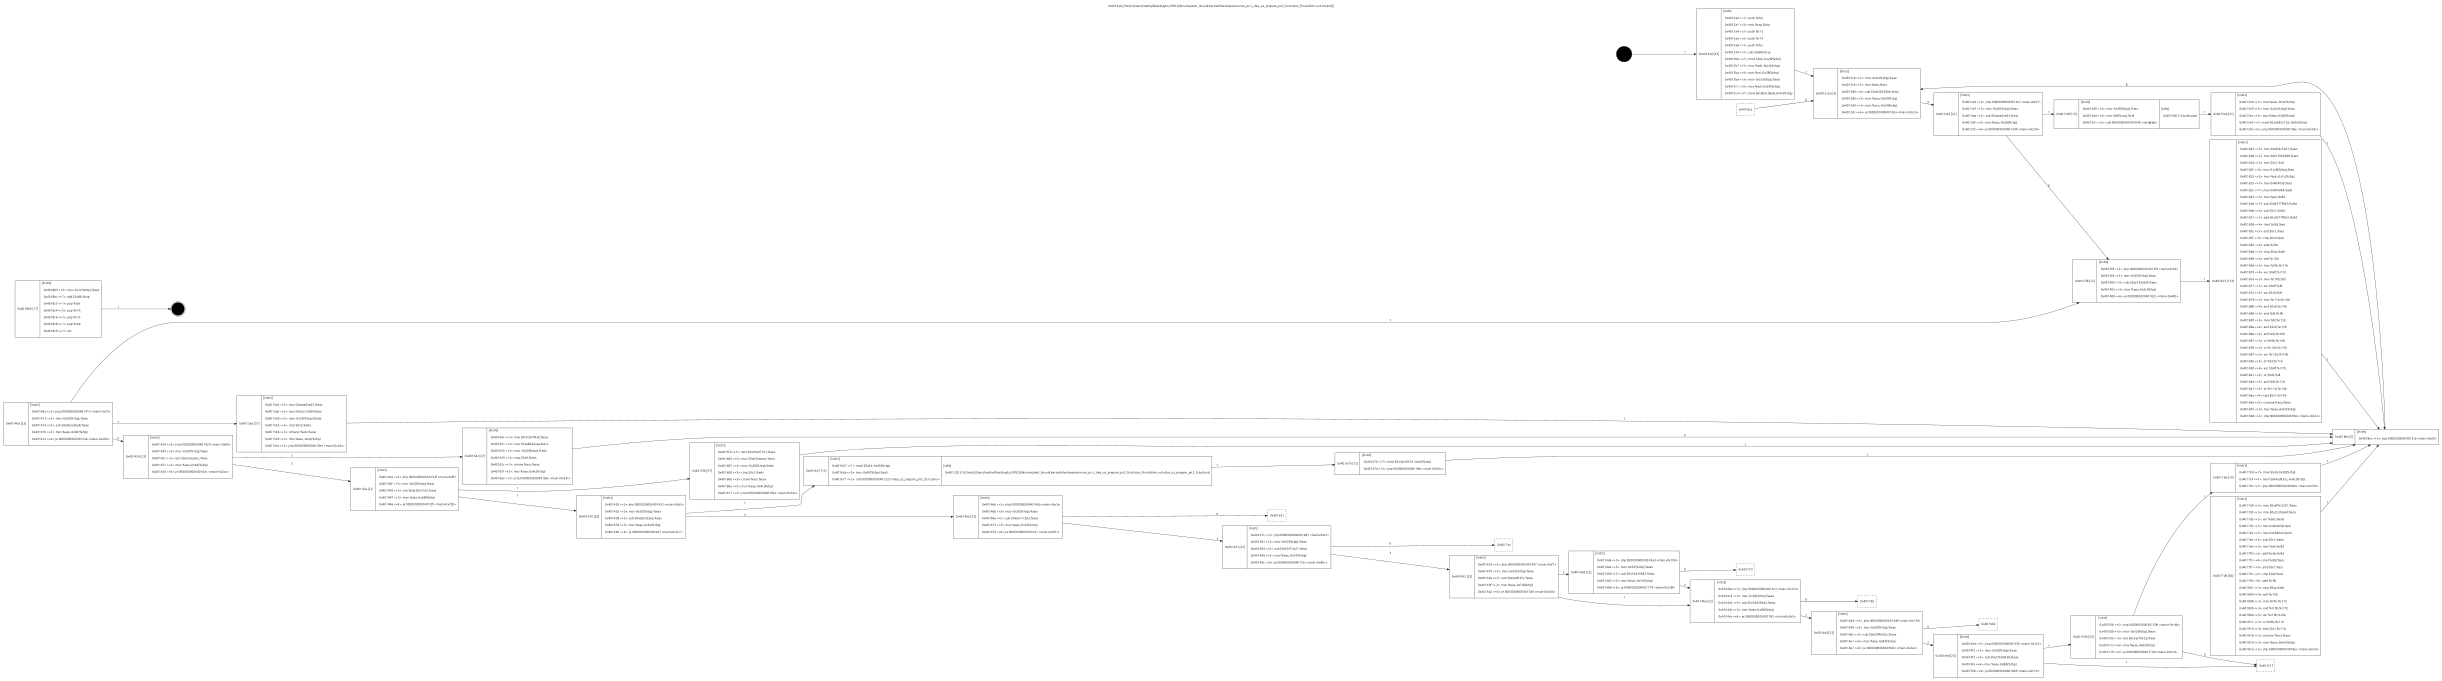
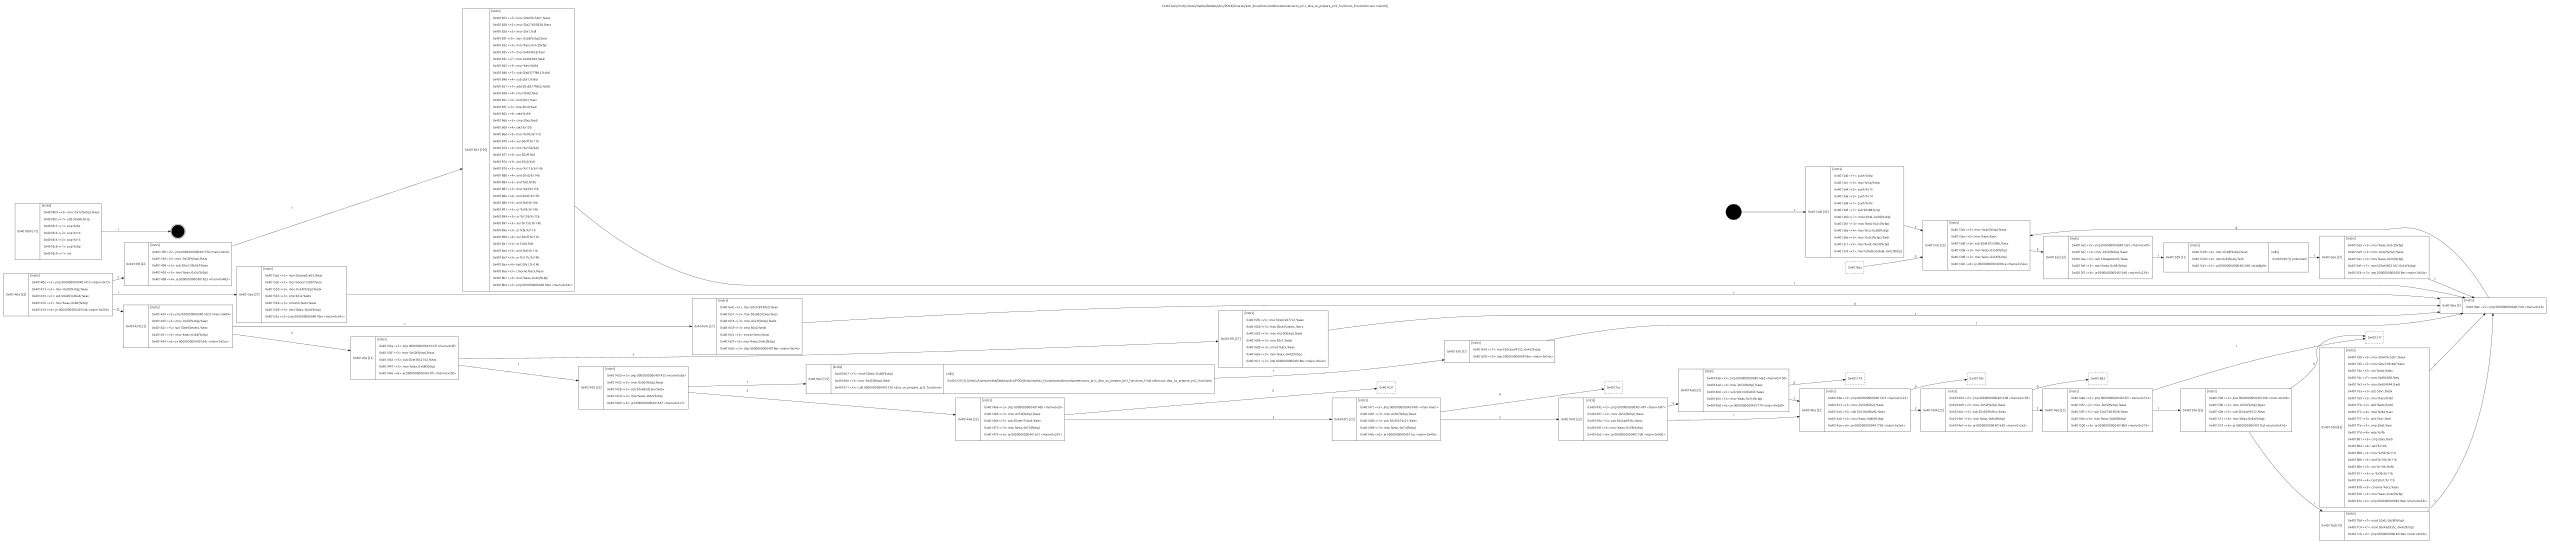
  digraph {
    fontname=Ubuntu
    label="0x4013a0 (/mnt/c/Users/mathe/Desktop/tcc/POCII/binaries/extr_linuxdriversisdnhardwareeiconos_pri.c_diva_os_prepare_pri2_functions_Final-ollvm.out::main(0))"
    labelloc=t
    rankdir=LR
    node [fontname=Ubuntu shape=record]
    edge [fontname=Ubuntu]
    Entry [fillcolor=black height=0.3 shape=circle style=filled width=0.3]
    n2 [label="{\n     0x4013a0 [43]\l\n     | [instrs]\l\n     &nbsp;&nbsp;0x4013a0 \<+1\>: push %rbp\l\n     &nbsp;&nbsp;0x4013a1 \<+3\>: mov %rsp,%rbp\l\n     &nbsp;&nbsp;0x4013a4 \<+2\>: push %r15\l\n     &nbsp;&nbsp;0x4013a6 \<+2\>: push %r14\l\n     &nbsp;&nbsp;0x4013a8 \<+1\>: push %rbx\l\n     &nbsp;&nbsp;0x4013a9 \<+7\>: sub $0x88,%rsp\l\n     &nbsp;&nbsp;0x4013b0 \<+7\>: movl $0x0,-0x28(%rbp)\l\n     &nbsp;&nbsp;0x4013b7 \<+3\>: mov %edi,-0x2c(%rbp)\l\n     &nbsp;&nbsp;0x4013ba \<+4\>: mov %rsi,-0x38(%rbp)\l\n     &nbsp;&nbsp;0x4013be \<+3\>: mov -0x2c(%rbp),%edi\l\n     &nbsp;&nbsp;0x4013c1 \<+3\>: mov %edi,-0x24(%rbp)\l\n     &nbsp;&nbsp;0x4013c4 \<+7\>: movl $0xd63cd6a8,-0x4c(%rbp)\l\n  }"]
    n3 [label="{\n     0x4013cb [23]\l\n     | [instrs]\l\n     &nbsp;&nbsp;0x4013cb \<+3\>: mov -0x4c(%rbp),%eax\l\n     &nbsp;&nbsp;0x4013ce \<+2\>: mov %eax,%ecx\l\n     &nbsp;&nbsp;0x4013d0 \<+6\>: sub $0x83032b9b,%ecx\l\n     &nbsp;&nbsp;0x4013d6 \<+3\>: mov %eax,-0x50(%rbp)\l\n     &nbsp;&nbsp;0x4013d9 \<+3\>: mov %ecx,-0x54(%rbp)\l\n     &nbsp;&nbsp;0x4013dc \<+6\>: je 00000000004018ca \<main+0x52a\>\l\n  }"]
    n4 [label="{\n     0x4013e2 [22]\l\n     | [instrs]\l\n     &nbsp;&nbsp;0x4013e2 \<+5\>: jmp 00000000004013e7 \<main+0x47\>\l\n     &nbsp;&nbsp;0x4013e7 \<+3\>: mov -0x50(%rbp),%eax\l\n     &nbsp;&nbsp;0x4013ea \<+5\>: sub $0xaea0ce03,%eax\l\n     &nbsp;&nbsp;0x4013ef \<+3\>: mov %eax,-0x58(%rbp)\l\n     &nbsp;&nbsp;0x4013f2 \<+6\>: je 00000000004015d9 \<main+0x239\>\l\n  }"]
    n5 [label="{\n     0x4018ca\l\n  }" style=dashed]
    n6 [label="{\n     0x4015d9 [13]\l\n     | [instrs]\l\n     &nbsp;&nbsp;0x4015d9 \<+4\>: mov -0x38(%rbp),%rax\l\n     &nbsp;&nbsp;0x4015dd \<+4\>: mov 0x8(%rax),%rdi\l\n     &nbsp;&nbsp;0x4015e1 \<+5\>: call 0000000000401040 \<atoi@plt\>\l\n     | [calls]\l\n     &nbsp;&nbsp;0x401040 \{1\} (unknown)\l\n  }"]
    n7 [label="{\n     0x4013f8 [22]\l\n     | [instrs]\l\n     &nbsp;&nbsp;0x4013f8 \<+5\>: jmp 00000000004013fd \<main+0x5d\>\l\n     &nbsp;&nbsp;0x4013fd \<+3\>: mov -0x50(%rbp),%eax\l\n     &nbsp;&nbsp;0x401400 \<+5\>: sub $0xc539c66f,%eax\l\n     &nbsp;&nbsp;0x401405 \<+3\>: mov %eax,-0x5c(%rbp)\l\n     &nbsp;&nbsp;0x401408 \<+6\>: je 0000000000401823 \<main+0x483\>\l\n  }"]
    n8 [label="{\n     0x4015e6 [21]\l\n     | [instrs]\l\n     &nbsp;&nbsp;0x4015e6 \<+3\>: mov %eax,-0x3c(%rbp)\l\n     &nbsp;&nbsp;0x4015e9 \<+3\>: mov -0x3c(%rbp),%eax\l\n     &nbsp;&nbsp;0x4015ec \<+3\>: mov %eax,-0x20(%rbp)\l\n     &nbsp;&nbsp;0x4015ef \<+7\>: movl $0xe3852162,-0x4c(%rbp)\l\n     &nbsp;&nbsp;0x4015f6 \<+5\>: jmp 00000000004018ec \<main+0x54c\>\l\n  }"]
    n9 [label="{\n     0x401823 [150]\l\n     | [instrs]\l\n     &nbsp;&nbsp;0x401823 \<+5\>: mov $0x6f4c3261,%eax\l\n     &nbsp;&nbsp;0x401828 \<+5\>: mov $0x27603838,%ecx\l\n     &nbsp;&nbsp;0x40182d \<+2\>: mov $0x1,%dl\l\n     &nbsp;&nbsp;0x40182f \<+3\>: mov -0x28(%rbp),%esi\l\n     &nbsp;&nbsp;0x401832 \<+3\>: mov %esi,-0x1c(%rbp)\l\n     &nbsp;&nbsp;0x401835 \<+7\>: mov 0x404058,%esi\l\n     &nbsp;&nbsp;0x40183c \<+7\>: mov 0x404044,%edi\l\n     &nbsp;&nbsp;0x401843 \<+3\>: mov %esi,%r8d\l\n     &nbsp;&nbsp;0x401846 \<+7\>: sub $0x8377f863,%r8d\l\n     &nbsp;&nbsp;0x40184d \<+4\>: sub $0x1,%r8d\l\n     &nbsp;&nbsp;0x401851 \<+7\>: add $0x8377f863,%r8d\l\n     &nbsp;&nbsp;0x401858 \<+4\>: imul %r8d,%esi\l\n     &nbsp;&nbsp;0x40185c \<+3\>: and $0x1,%esi\l\n     &nbsp;&nbsp;0x40185f \<+3\>: cmp $0x0,%esi\l\n     &nbsp;&nbsp;0x401862 \<+4\>: sete %r9b\l\n     &nbsp;&nbsp;0x401866 \<+3\>: cmp $0xa,%edi\l\n     &nbsp;&nbsp;0x401869 \<+4\>: setl %r10b\l\n     &nbsp;&nbsp;0x40186d \<+3\>: mov %r9b,%r11b\l\n     &nbsp;&nbsp;0x401870 \<+4\>: xor $0xff,%r11b\l\n     &nbsp;&nbsp;0x401874 \<+3\>: mov %r10b,%bl\l\n     &nbsp;&nbsp;0x401877 \<+3\>: xor $0xff,%bl\l\n     &nbsp;&nbsp;0x40187a \<+3\>: xor $0x0,%dl\l\n     &nbsp;&nbsp;0x40187d \<+3\>: mov %r11b,%r14b\l\n     &nbsp;&nbsp;0x401880 \<+4\>: and $0x0,%r14b\l\n     &nbsp;&nbsp;0x401884 \<+3\>: and %dl,%r9b\l\n     &nbsp;&nbsp;0x401887 \<+3\>: mov %bl,%r15b\l\n     &nbsp;&nbsp;0x40188a \<+4\>: and $0x0,%r15b\l\n     &nbsp;&nbsp;0x40188e \<+3\>: and %dl,%r10b\l\n     &nbsp;&nbsp;0x401891 \<+3\>: or %r9b,%r14b\l\n     &nbsp;&nbsp;0x401894 \<+3\>: or %r10b,%r15b\l\n     &nbsp;&nbsp;0x401897 \<+3\>: xor %r15b,%r14b\l\n     &nbsp;&nbsp;0x40189a \<+3\>: or %bl,%r11b\l\n     &nbsp;&nbsp;0x40189d \<+4\>: xor $0xff,%r11b\l\n     &nbsp;&nbsp;0x4018a1 \<+3\>: or $0x0,%dl\l\n     &nbsp;&nbsp;0x4018a4 \<+3\>: and %dl,%r11b\l\n     &nbsp;&nbsp;0x4018a7 \<+3\>: or %r11b,%r14b\l\n     &nbsp;&nbsp;0x4018aa \<+4\>: test $0x1,%r14b\l\n     &nbsp;&nbsp;0x4018ae \<+3\>: cmovne %ecx,%eax\l\n     &nbsp;&nbsp;0x4018b1 \<+3\>: mov %eax,-0x4c(%rbp)\l\n     &nbsp;&nbsp;0x4018b4 \<+5\>: jmp 00000000004018ec \<main+0x54c\>\l\n  }"]
    Exit [fillcolor=black height=0.3 peripheries=2 shape=circle style=filled width=0.3]
    n11 [label="{\n     0x4018ec [5]\l\n     | [instrs]\l\n     &nbsp;&nbsp;0x4018ec \<+5\>: jmp 00000000004013cb \<main+0x2b\>\l\n  }"]
    n12 [label="{\n     0x40140e [22]\l\n     | [instrs]\l\n     &nbsp;&nbsp;0x40140e \<+5\>: jmp 0000000000401413 \<main+0x73\>\l\n     &nbsp;&nbsp;0x401413 \<+3\>: mov -0x50(%rbp),%eax\l\n     &nbsp;&nbsp;0x401416 \<+5\>: sub $0xd63cd6a8,%eax\l\n     &nbsp;&nbsp;0x40141b \<+3\>: mov %eax,-0x60(%rbp)\l\n     &nbsp;&nbsp;0x40141e \<+6\>: je 00000000004015a6 \<main+0x206\>\l\n  }"]
    n13 [label="{\n     0x4015a6 [27]\l\n     | [instrs]\l\n     &nbsp;&nbsp;0x4015a6 \<+5\>: mov $0xaea0ce03,%eax\l\n     &nbsp;&nbsp;0x4015ab \<+5\>: mov $0x5a1c58bf,%ecx\l\n     &nbsp;&nbsp;0x4015b0 \<+3\>: mov -0x24(%rbp),%edx\l\n     &nbsp;&nbsp;0x4015b3 \<+3\>: cmp $0x2,%edx\l\n     &nbsp;&nbsp;0x4015b6 \<+3\>: cmovne %ecx,%eax\l\n     &nbsp;&nbsp;0x4015b9 \<+3\>: mov %eax,-0x4c(%rbp)\l\n     &nbsp;&nbsp;0x4015bc \<+5\>: jmp 00000000004018ec \<main+0x54c\>\l\n  }"]
    n14 [label="{\n     0x401424 [22]\l\n     | [instrs]\l\n     &nbsp;&nbsp;0x401424 \<+5\>: jmp 0000000000401429 \<main+0x89\>\l\n     &nbsp;&nbsp;0x401429 \<+3\>: mov -0x50(%rbp),%eax\l\n     &nbsp;&nbsp;0x40142c \<+5\>: sub $0xe35eaecc,%eax\l\n     &nbsp;&nbsp;0x401431 \<+3\>: mov %eax,-0x64(%rbp)\l\n     &nbsp;&nbsp;0x401434 \<+6\>: je 000000000040164c \<main+0x2ac\>\l\n  }"]
    n15 [label="{\n     0x40151f\l\n  }" style=dashed]
    n16 [label="{\n     0x40164c [27]\l\n     | [instrs]\l\n     &nbsp;&nbsp;0x40164c \<+5\>: mov $0x7c8749a0,%eax\l\n     &nbsp;&nbsp;0x401651 \<+5\>: mov $0xe82d2aea,%ecx\l\n     &nbsp;&nbsp;0x401656 \<+3\>: mov -0x20(%rbp),%edx\l\n     &nbsp;&nbsp;0x401659 \<+3\>: cmp $0x0,%edx\l\n     &nbsp;&nbsp;0x40165c \<+3\>: cmove %ecx,%eax\l\n     &nbsp;&nbsp;0x40165f \<+3\>: mov %eax,-0x4c(%rbp)\l\n     &nbsp;&nbsp;0x401662 \<+5\>: jmp 00000000004018ec \<main+0x54c\>\l\n  }"]
    n17 [label="{\n     0x40143a [22]\l\n     | [instrs]\l\n     &nbsp;&nbsp;0x40143a \<+5\>: jmp 000000000040143f \<main+0x9f\>\l\n     &nbsp;&nbsp;0x40143f \<+3\>: mov -0x50(%rbp),%eax\l\n     &nbsp;&nbsp;0x401442 \<+5\>: sub $0xe3852162,%eax\l\n     &nbsp;&nbsp;0x401447 \<+3\>: mov %eax,-0x68(%rbp)\l\n     &nbsp;&nbsp;0x40144a \<+6\>: je 00000000004015fb \<main+0x25b\>\l\n  }"]
    n18 [label="{\n     0x4017bd [19]\l\n     | [instrs]\l\n     &nbsp;&nbsp;0x4017bd \<+7\>: movl $0x0,-0x28(%rbp)\l\n     &nbsp;&nbsp;0x4017c4 \<+7\>: movl $0x4ad935c,-0x4c(%rbp)\l\n     &nbsp;&nbsp;0x4017cb \<+5\>: jmp 00000000004018ec \<main+0x54c\>\l\n  }"]
    n19 [label="{\n     0x4015fb [27]\l\n     | [instrs]\l\n     &nbsp;&nbsp;0x4015fb \<+5\>: mov $0x47e077e1,%eax\l\n     &nbsp;&nbsp;0x401600 \<+5\>: mov $0xe35eaecc,%ecx\l\n     &nbsp;&nbsp;0x401605 \<+3\>: mov -0x20(%rbp),%edx\l\n     &nbsp;&nbsp;0x401608 \<+3\>: cmp $0x1,%edx\l\n     &nbsp;&nbsp;0x40160b \<+3\>: cmovl %ecx,%eax\l\n     &nbsp;&nbsp;0x40160e \<+3\>: mov %eax,-0x4c(%rbp)\l\n     &nbsp;&nbsp;0x401611 \<+5\>: jmp 00000000004018ec \<main+0x54c\>\l\n  }"]
    n20 [label="{\n     0x401450 [22]\l\n     | [instrs]\l\n     &nbsp;&nbsp;0x401450 \<+5\>: jmp 0000000000401455 \<main+0xb5\>\l\n     &nbsp;&nbsp;0x401455 \<+3\>: mov -0x50(%rbp),%eax\l\n     &nbsp;&nbsp;0x401458 \<+5\>: sub $0xe82d2aea,%eax\l\n     &nbsp;&nbsp;0x40145d \<+3\>: mov %eax,-0x6c(%rbp)\l\n     &nbsp;&nbsp;0x401460 \<+6\>: je 0000000000401667 \<main+0x2c7\>\l\n  }"]
    n21 [label="{\n     0x401506 [25]\l\n     | [instrs]\l\n     &nbsp;&nbsp;0x401506 \<+5\>: jmp 000000000040150b \<main+0x16b\>\l\n     &nbsp;&nbsp;0x40150b \<+3\>: mov -0x50(%rbp),%eax\l\n     &nbsp;&nbsp;0x40150e \<+5\>: sub $0x3acf4552,%eax\l\n     &nbsp;&nbsp;0x401513 \<+6\>: mov %eax,-0x8c(%rbp)\l\n     &nbsp;&nbsp;0x401519 \<+6\>: je 00000000004017bd \<main+0x41d\>\l\n  }"]
    n22 [label="{\n     0x401667 [15]\l\n     | [instrs]\l\n     &nbsp;&nbsp;0x401667 \<+7\>: movl $0x64,-0x40(%rbp)\l\n     &nbsp;&nbsp;0x40166e \<+3\>: mov -0x40(%rbp),%edi\l\n     &nbsp;&nbsp;0x401671 \<+5\>: call 0000000000401220 \<diva_os_prepare_pri2_functions\>\l\n     | [calls]\l\n     &nbsp;&nbsp;0x401220 \{1\} (/mnt/c/Users/mathe/Desktop/tcc/POCII/binaries/extr_linuxdriversisdnhardwareeiconos_pri.c_diva_os_prepare_pri2_functions_Final-ollvm.out::diva_os_prepare_pri2_functions)\l\n  }"]
    n23 [label="{\n     0x401466 [22]\l\n     | [instrs]\l\n     &nbsp;&nbsp;0x401466 \<+5\>: jmp 000000000040146b \<main+0xcb\>\l\n     &nbsp;&nbsp;0x40146b \<+3\>: mov -0x50(%rbp),%eax\l\n     &nbsp;&nbsp;0x40146e \<+5\>: sub $0xee17cba3,%eax\l\n     &nbsp;&nbsp;0x401473 \<+3\>: mov %eax,-0x70(%rbp)\l\n     &nbsp;&nbsp;0x401476 \<+6\>: je 0000000000401631 \<main+0x291\>\l\n  }"]
    n24 [label="{\n     0x4018b9 [17]\l\n     | [instrs]\l\n     &nbsp;&nbsp;0x4018b9 \<+3\>: mov -0x1c(%rbp),%eax\l\n     &nbsp;&nbsp;0x4018bc \<+7\>: add $0x88,%rsp\l\n     &nbsp;&nbsp;0x4018c3 \<+1\>: pop %rbx\l\n     &nbsp;&nbsp;0x4018c4 \<+2\>: pop %r14\l\n     &nbsp;&nbsp;0x4018c6 \<+2\>: pop %r15\l\n     &nbsp;&nbsp;0x4018c8 \<+1\>: pop %rbp\l\n     &nbsp;&nbsp;0x4018c9 \<+1\>: ret\l\n  }"]
    n25 [label="{\n     0x401676 [12]\l\n     | [instrs]\l\n     &nbsp;&nbsp;0x401676 \<+7\>: movl $0x3acf4552,-0x4c(%rbp)\l\n     &nbsp;&nbsp;0x40167d \<+5\>: jmp 00000000004018ec \<main+0x54c\>\l\n  }"]
    n26 [label="{\n     0x401631\l\n  }" style=dashed]
    n27 [label="{\n     0x40147c [22]\l\n     | [instrs]\l\n     &nbsp;&nbsp;0x40147c \<+5\>: jmp 0000000000401481 \<main+0xe1\>\l\n     &nbsp;&nbsp;0x401481 \<+3\>: mov -0x50(%rbp),%eax\l\n     &nbsp;&nbsp;0x401484 \<+5\>: sub $0xf5474c21,%eax\l\n     &nbsp;&nbsp;0x401489 \<+3\>: mov %eax,-0x74(%rbp)\l\n     &nbsp;&nbsp;0x40148c \<+6\>: je 00000000004017ac \<main+0x40c\>\l\n  }"]
    n28 [label="{\n     0x4014ed [25]\l\n     | [instrs]\l\n     &nbsp;&nbsp;0x4014ed \<+5\>: jmp 00000000004014f2 \<main+0x152\>\l\n     &nbsp;&nbsp;0x4014f2 \<+3\>: mov -0x50(%rbp),%eax\l\n     &nbsp;&nbsp;0x4014f5 \<+5\>: sub $0x27603838,%eax\l\n     &nbsp;&nbsp;0x4014fa \<+6\>: mov %eax,-0x88(%rbp)\l\n     &nbsp;&nbsp;0x401500 \<+6\>: je 00000000004018b9 \<main+0x519\>\l\n  }"]
    n29 [label="{\n     0x4017ac\l\n  }" style=dashed]
    n30 [label="{\n     0x401492 [22]\l\n     | [instrs]\l\n     &nbsp;&nbsp;0x401492 \<+5\>: jmp 0000000000401497 \<main+0xf7\>\l\n     &nbsp;&nbsp;0x401497 \<+3\>: mov -0x50(%rbp),%eax\l\n     &nbsp;&nbsp;0x40149a \<+5\>: sub $0x4ad935c,%eax\l\n     &nbsp;&nbsp;0x40149f \<+3\>: mov %eax,-0x78(%rbp)\l\n     &nbsp;&nbsp;0x4014a2 \<+6\>: je 00000000004017d0 \<main+0x430\>\l\n  }"]
    n31 [label="{\n     0x401682\l\n  }" style=dashed]
    n32 [label="{\n     0x4014a8 [22]\l\n     | [instrs]\l\n     &nbsp;&nbsp;0x4014a8 \<+5\>: jmp 00000000004014ad \<main+0x10d\>\l\n     &nbsp;&nbsp;0x4014ad \<+3\>: mov -0x50(%rbp),%eax\l\n     &nbsp;&nbsp;0x4014b0 \<+5\>: sub $0x14d7e843,%eax\l\n     &nbsp;&nbsp;0x4014b5 \<+3\>: mov %eax,-0x7c(%rbp)\l\n     &nbsp;&nbsp;0x4014b8 \<+6\>: je 0000000000401779 \<main+0x3d9\>\l\n  }"]
    n33 [label="{\n     0x4014be [22]\l\n     | [instrs]\l\n     &nbsp;&nbsp;0x4014be \<+5\>: jmp 00000000004014c3 \<main+0x123\>\l\n     &nbsp;&nbsp;0x4014c3 \<+3\>: mov -0x50(%rbp),%eax\l\n     &nbsp;&nbsp;0x4014c6 \<+5\>: sub $0x16d38ad3,%eax\l\n     &nbsp;&nbsp;0x4014cb \<+3\>: mov %eax,-0x80(%rbp)\l\n     &nbsp;&nbsp;0x4014ce \<+6\>: je 0000000000401785 \<main+0x3e5\>\l\n  }"]
    n34 [label="{\n     0x4014d4 [25]\l\n     | [instrs]\l\n     &nbsp;&nbsp;0x4014d4 \<+5\>: jmp 00000000004014d9 \<main+0x139\>\l\n     &nbsp;&nbsp;0x4014d9 \<+3\>: mov -0x50(%rbp),%eax\l\n     &nbsp;&nbsp;0x4014dc \<+5\>: sub $0x2090d3cc,%eax\l\n     &nbsp;&nbsp;0x4014e1 \<+6\>: mov %eax,-0x84(%rbp)\l\n     &nbsp;&nbsp;0x4014e7 \<+6\>: je 0000000000401682 \<main+0x2e2\>\l\n  }"]
    n35 [label="{\n     0x4017d0 [83]\l\n     | [instrs]\l\n     &nbsp;&nbsp;0x4017d0 \<+5\>: mov $0x6f4c3261,%eax\l\n     &nbsp;&nbsp;0x4017d5 \<+5\>: mov $0xc539c66f,%ecx\l\n     &nbsp;&nbsp;0x4017da \<+2\>: xor %edx,%edx\l\n     &nbsp;&nbsp;0x4017dc \<+7\>: mov 0x404058,%esi\l\n     &nbsp;&nbsp;0x4017e3 \<+7\>: mov 0x404044,%edi\l\n     &nbsp;&nbsp;0x4017ea \<+3\>: sub $0x1,%edx\l\n     &nbsp;&nbsp;0x4017ed \<+3\>: mov %esi,%r8d\l\n     &nbsp;&nbsp;0x4017f0 \<+3\>: add %edx,%r8d\l\n     &nbsp;&nbsp;0x4017f3 \<+4\>: imul %r8d,%esi\l\n     &nbsp;&nbsp;0x4017f7 \<+3\>: and $0x1,%esi\l\n     &nbsp;&nbsp;0x4017fa \<+3\>: cmp $0x0,%esi\l\n     &nbsp;&nbsp;0x4017fd \<+4\>: sete %r9b\l\n     &nbsp;&nbsp;0x401801 \<+3\>: cmp $0xa,%edi\l\n     &nbsp;&nbsp;0x401804 \<+4\>: setl %r10b\l\n     &nbsp;&nbsp;0x401808 \<+3\>: mov %r9b,%r11b\l\n     &nbsp;&nbsp;0x40180b \<+3\>: and %r10b,%r11b\l\n     &nbsp;&nbsp;0x40180e \<+3\>: xor %r10b,%r9b\l\n     &nbsp;&nbsp;0x401811 \<+3\>: or %r9b,%r11b\l\n     &nbsp;&nbsp;0x401814 \<+4\>: test $0x1,%r11b\l\n     &nbsp;&nbsp;0x401818 \<+3\>: cmovne %ecx,%eax\l\n     &nbsp;&nbsp;0x40181b \<+3\>: mov %eax,-0x4c(%rbp)\l\n     &nbsp;&nbsp;0x40181e \<+5\>: jmp 00000000004018ec \<main+0x54c\>\l\n  }"]
    n36 [label="{\n     0x401779\l\n  }" style=dashed]
    n37 [label="{\n     0x401785\l\n  }" style=dashed]
    Entry -> n2 [label=" 1"]
    n2 -> n3 [label=" 1"]
    n3 -> n4 [label=" 9"]
    n4 -> n6 [label=" 1"]
-   n4 -> n7 [label=" 8"]
    n5 -> n3 [label=" 0"]
    n6 -> n8 [label=" 1"]
    n7 -> n9 [label=" 1"]
    n8 -> n11 [label=" 1"]
    n9 -> n11 [label=" 1"]
    n11 -> n3 [label=" 8"]
    n12 -> n7 [label=" 7"]
    n12 -> n13 [label=" 1"]
    n12 -> n14 [label=" 6"]
    n13 -> n11 [label=" 1"]
    n14 -> n16 [label=" 1"]
    n14 -> n17 [label=" 5"]
    n16 -> n11 [label=" 6"]
    n17 -> n19 [label=" 1"]
    n17 -> n20 [label=" 1"]
    n18 -> n11 [label=" 1"]
    n19 -> n11 [label=" 1"]
    n20 -> n22 [label=" 1"]
    n20 -> n23 [label=" 3"]
    n21 -> n15 [label=" 0"]
    n21 -> n18 [label=" 1"]
    n22 -> n25 [label=" 1"]
    n23 -> n26 [label=" 0"]
    n23 -> n27 [label=" 3"]
    n24 -> Exit [label=" 1"]
    n25 -> n11 [label=" 1"]
    n27 -> n29 [label=" 0"]
    n27 -> n30 [label=" 3"]
    n28 -> n15 [label=" 1"]
    n28 -> n21 [label=" 1"]
    n30 -> n32 [label=" 2"]
    n30 -> n33 [label=" 1"]
    n32 -> n33 [label=" 2"]
    n32 -> n36 [label=" 0"]
    n33 -> n34 [label=" 2"]
    n33 -> n37 [label=" 0"]
    n34 -> n28 [label=" 2"]
    n34 -> n31 [label=" 0"]
    n35 -> n11 [label=" 1"]
  }
